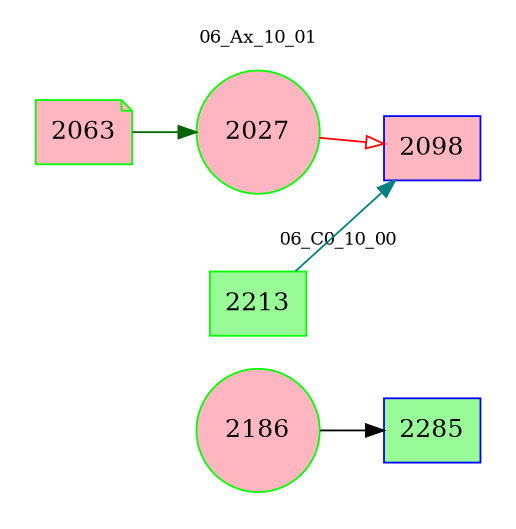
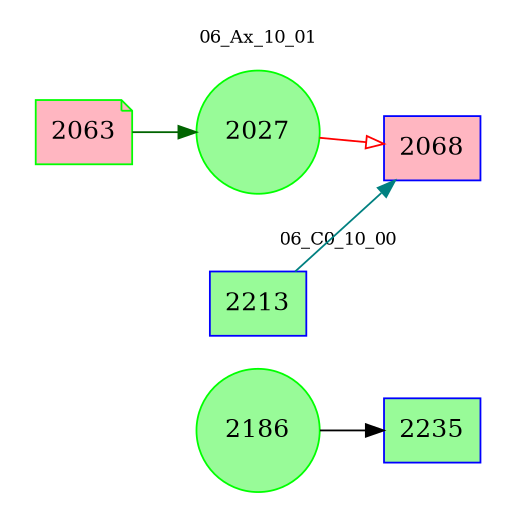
  digraph {
    rankdir=LR
    node [color=green fillcolor=lightpink shape=box style=filled]
    edge [arrowhead=normal]
    n1 [label=2063 shape=note]
-   n2 [label=2027 shape=circle]
-   n3 [color=blue label=2098]
-   n4 [fillcolor=palegreen label=2213]
-   n5 [label=2186 shape=circle]
-   n6 [color=blue fillcolor=palegreen label=2285]
+   n2 [fillcolor=palegreen label=2027 shape=circle]
+   n3 [color=blue label=2068]
+   n4 [color=blue fillcolor=palegreen label=2213]
+   n5 [fillcolor=palegreen label=2186 shape=circle]
+   n6 [color=blue fillcolor=palegreen label=2235]
    subgraph cluster_1 {
      color=white
      fontsize=10
      label="06_Ax_10_01"
      n1
      n2
      n3
    }
    subgraph cluster_2 {
      color=white
      fontsize=10
      label="06_C0_10_00"
      n4
      n5
      n6
    }
    n1 -> n2 [color=darkgreen]
    n2 -> n3 [arrowhead=onormal color=red]
    n4 -> n3 [color=teal]
    n5 -> n6 [color=black]
  }
